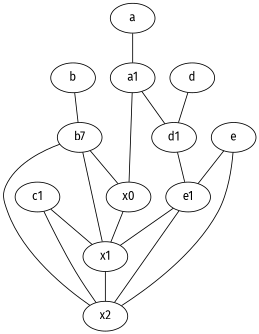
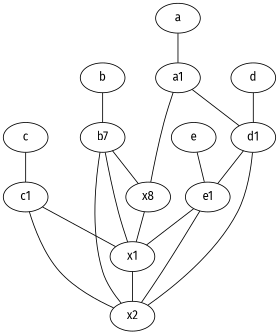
  graph {
    fontname="Fira Sans"
    node [fontname="Fira Sans" labelfontsize=50]
    edge [fontname="Fira Sans"]
+   c
    c1
    x1
    x2
    a1
-   x0
+   x0 [label=x8]
    d1
    e1
    a
    e
    n11 [label=b7]
    b
    d
+   c -- c1
    c1 -- x1
    c1 -- x2
    x1 -- x2
    a1 -- x0
    a1 -- d1
    x0 -- x1
-   e -- x2
+   d1 -- x2
    d1 -- e1
    e1 -- x1
    e1 -- x2
    a -- a1
    e -- e1
    n11 -- x1
    n11 -- x2
    n11 -- x0
    b -- n11
    d -- d1
  }
